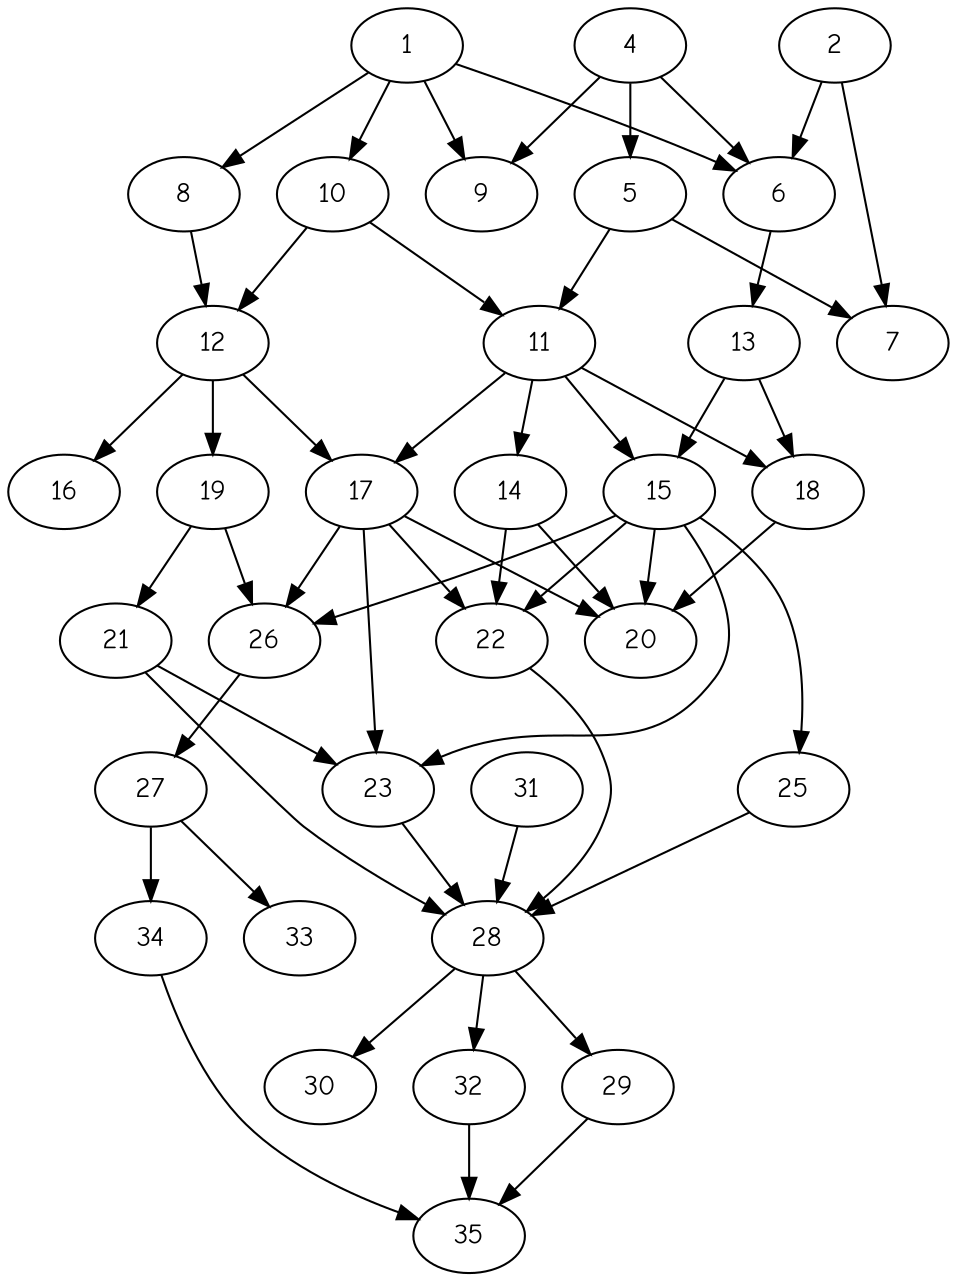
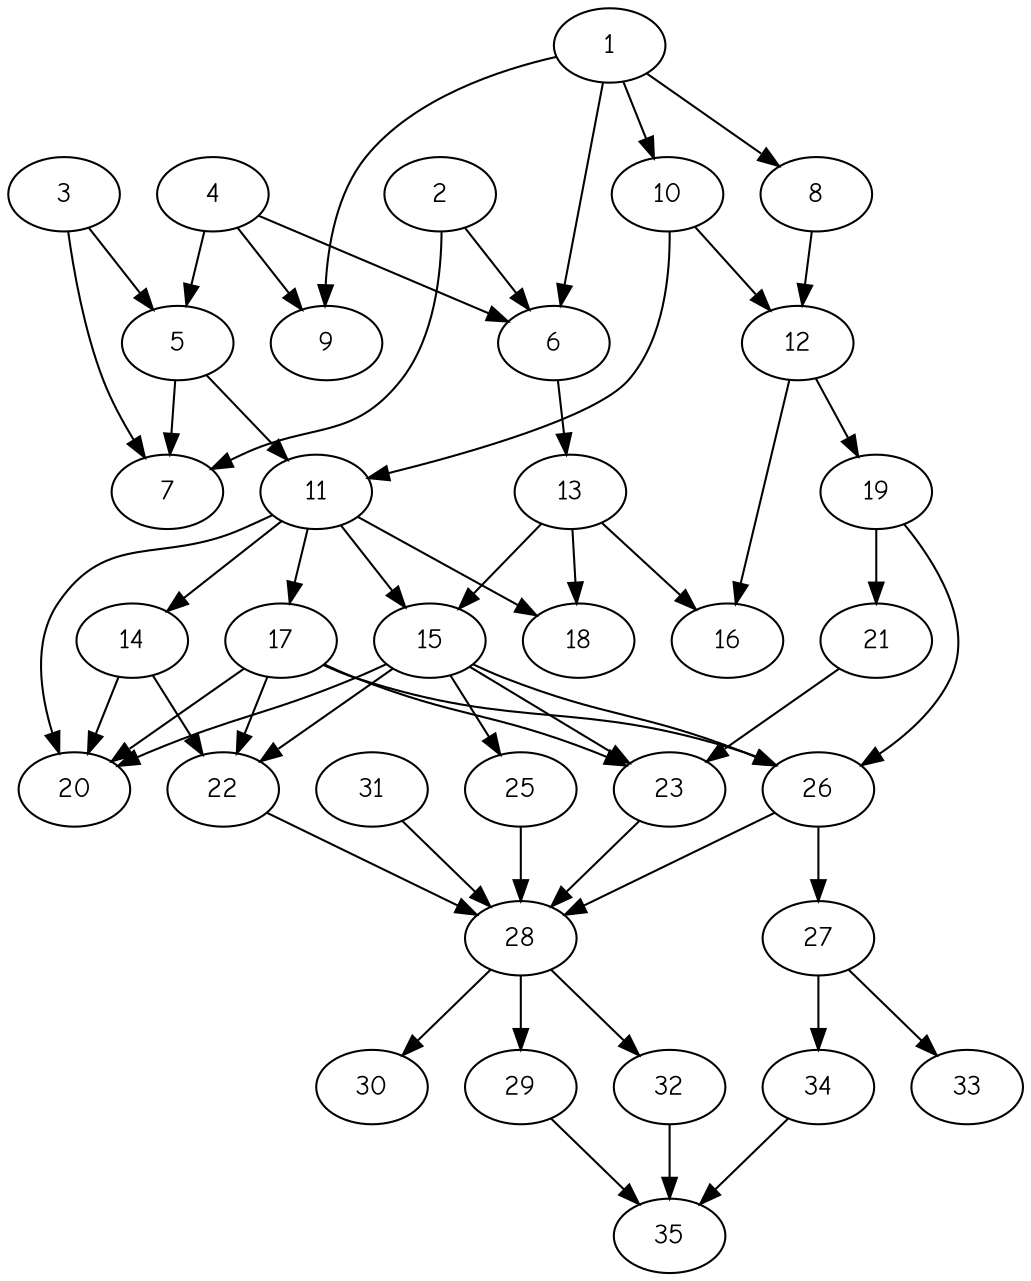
  digraph {
    fontname="Comic Neue"
    node [alpha=0.04 expect_size=29984768 fontname="Comic Neue"]
    edge [fontname="Comic Neue"]
    1 [expect_size=32065536]
    6 [alpha=0.06]
    8 [alpha=0.12 expect_size=27260928]
    9 [alpha=0.07 expect_size=18059264]
    10 [expect_size=14629888]
    13 [alpha=0.13 expect_size=43945984]
    12 [alpha=0.10 expect_size=17220608]
    11 [alpha=0.16 expect_size=7721984]
    15 [alpha=0.10 expect_size=49163264]
    18 [alpha=0.14 expect_size=47827968]
    16 [alpha=0.01 expect_size=21684224]
    17 [expect_size=35411968]
    19 [alpha=0.08 expect_size=29095936]
    14 [alpha=0.10 expect_size=47825920]
    2 [alpha=0.11 expect_size=49859584]
    7 [alpha=0.05 expect_size=49075200]
+   3 [alpha=0.02 expect_size=9235456]
    5 [alpha=0.08 expect_size=14730240]
    4 [alpha=0.01 expect_size=35836928]
    20 [alpha=0.02 expect_size=45004800]
    22 [alpha=0.11 expect_size=46181376]
    23 [alpha=0.17 expect_size=22632448]
    25 [alpha=0.19]
    26 [alpha=0.13 expect_size=6518784]
    21 [alpha=0.07 expect_size=7812096]
    28 [alpha=0.06 expect_size=19173376]
    27 [alpha=0.05 expect_size=8751104]
    29 [alpha=0.13 expect_size=51245056]
    30 [expect_size=21830656]
    32 [alpha=0.13 expect_size=41910272]
    33 [alpha=0.06 expect_size=21286912]
    34 [alpha=0.17 expect_size=14815232]
    35 [alpha=0.07 expect_size=5903360]
    31 [alpha=0.16 expect_size=25506816]
    1 -> 6
    1 -> 8
    1 -> 9
    1 -> 10
    6 -> 13
    8 -> 12
    10 -> 12
    10 -> 11
    13 -> 15
    13 -> 18
+   13 -> 16
    12 -> 16
-   12 -> 17
    12 -> 19
    11 -> 15
    11 -> 18
    11 -> 17
    11 -> 14
    15 -> 20
    15 -> 22
    15 -> 23
    15 -> 25
    15 -> 26
-   18 -> 20
+   11 -> 20
    17 -> 20
    17 -> 22
    17 -> 23
    17 -> 26
    19 -> 26
    19 -> 21
    14 -> 20
    14 -> 22
    2 -> 6
    2 -> 7
+   3 -> 7
+   3 -> 5
    5 -> 11
    5 -> 7
    4 -> 6
    4 -> 9
    4 -> 5
    22 -> 28
    23 -> 28
    25 -> 28
    26 -> 27
    21 -> 23
-   21 -> 28
+   26 -> 28
    28 -> 29
    28 -> 30
    28 -> 32
    27 -> 33
    27 -> 34
    29 -> 35
    32 -> 35
    34 -> 35
    31 -> 28
  }
